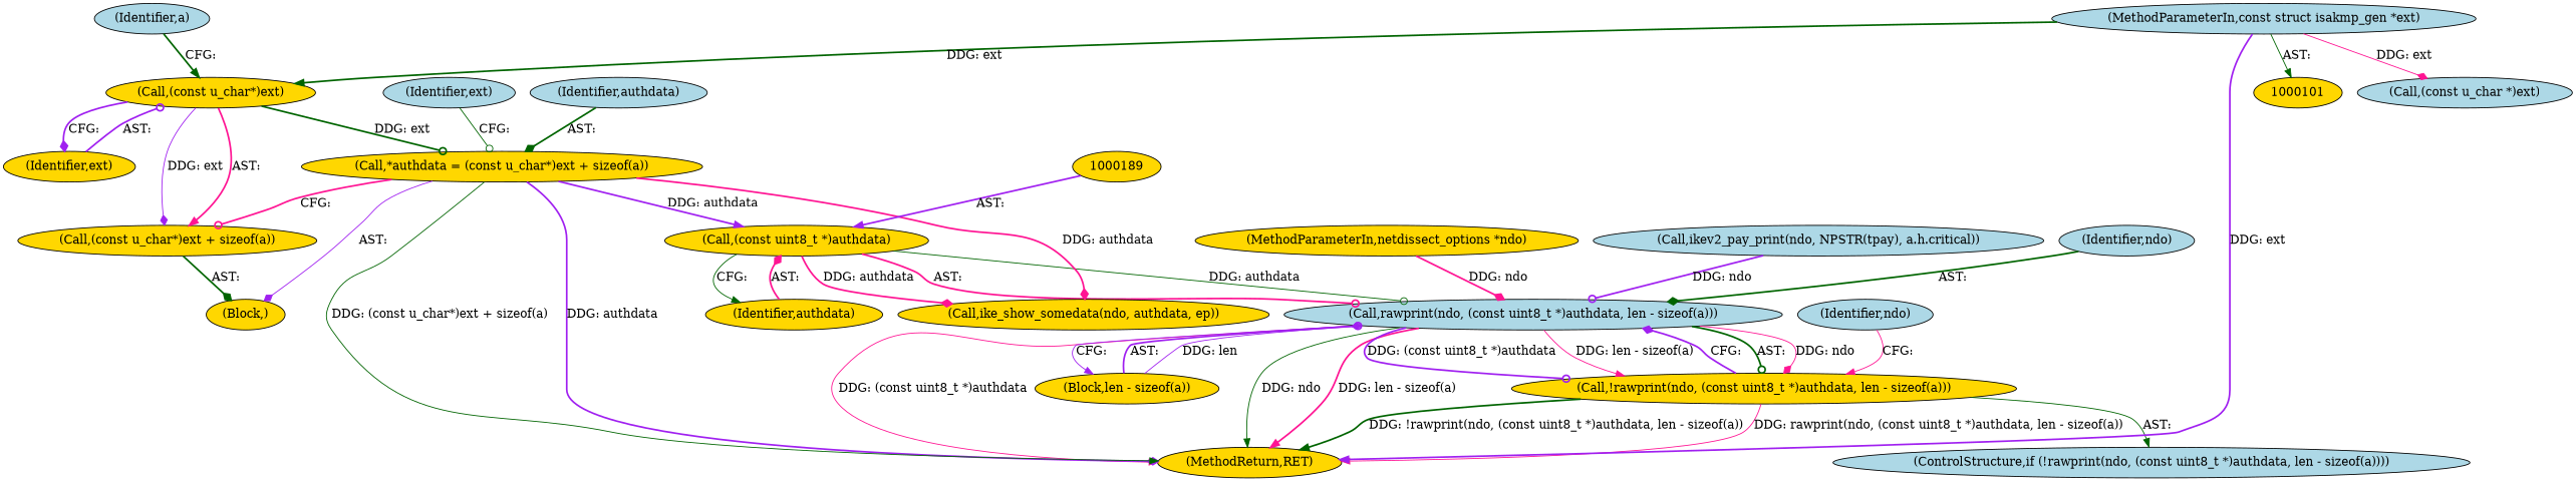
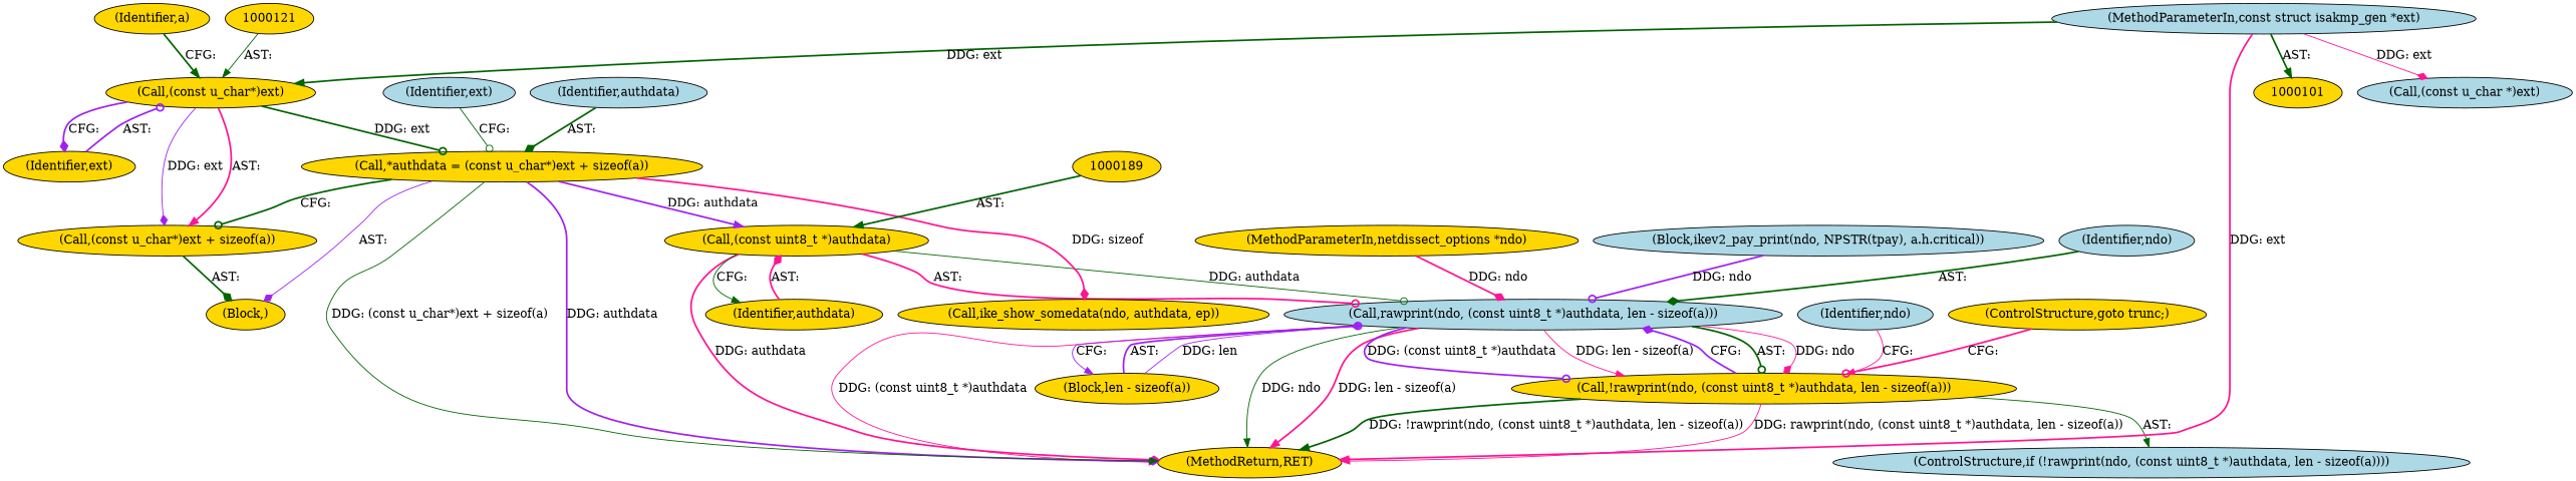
  digraph {
    node [fillcolor=gold style=filled]
    edge [arrowhead=normal color=darkgreen style=bold]
    n1 [label="(Call,(const uint8_t *)authdata)"]
    n2 [fillcolor=lightblue label="(Call,rawprint(ndo, (const uint8_t *)authdata, len - sizeof(a)))"]
    n3 [label="(MethodReturn,RET)"]
    n4 [label="(Identifier,authdata)"]
    n5 [label="(Call,!rawprint(ndo, (const uint8_t *)authdata, len - sizeof(a)))"]
    n6 [label="(Block,len - sizeof(a))"]
    n7 [label="(Call,*authdata = (const u_char*)ext + sizeof(a))"]
    n8 [label="(Call,(const u_char*)ext + sizeof(a))"]
    n9 [label="(Block,)"]
    n10 [label="(Call,ike_show_somedata(ndo, authdata, ep))"]
    n11 [label="(Call,(const u_char*)ext)"]
    n12 [label="(Identifier,ext)"]
    n13 [fillcolor=lightblue label="(MethodParameterIn,const struct isakmp_gen *ext)"]
    n14 [fillcolor=lightblue label="(Call,(const u_char *)ext)"]
    1000101
    n16 [fillcolor=lightblue label="(ControlStructure,if (!rawprint(ndo, (const uint8_t *)authdata, len - sizeof(a))))"]
    n17 [fillcolor=lightblue label="(Identifier,ndo)"]
    n18 [fillcolor=lightblue label="(Identifier,ext)"]
    n19 [fillcolor=lightblue label="(Identifier,ndo)"]
    n20 [label="(MethodParameterIn,netdissect_options *ndo)"]
+   n21 [label="(ControlStructure,goto trunc;)"]
    n22 [fillcolor=lightblue label="(Identifier,authdata)"]
-   n23 [fillcolor=lightblue label="(Call,ikev2_pay_print(ndo, NPSTR(tpay), a.h.critical))"]
-   n24 [fillcolor=lightblue label="(Identifier,a)"]
+   n23 [fillcolor=lightblue label="(Block,ikev2_pay_print(ndo, NPSTR(tpay), a.h.critical))"]
+   n24 [label="(Identifier,a)"]
    1000189
+   1000121
    n1 -> n2 [arrowhead=odot color=deeppink label="AST: "]
    n1 -> n2 [arrowhead=odot label="DDG: authdata" style=solid]
-   n1 -> n10 [arrowhead=diamond color=deeppink label="DDG: authdata"]
+   n1 -> n3 [arrowhead=diamond color=deeppink label="DDG: authdata"]
    n1 -> n4 [label="CFG: " style=solid]
    n2 -> n3 [color=deeppink label="DDG: (const uint8_t *)authdata" style=solid]
    n2 -> n3 [label="DDG: ndo" style=solid]
    n2 -> n3 [color=deeppink label="DDG: len - sizeof(a)"]
    n2 -> n5 [arrowhead=odot label="AST: "]
    n2 -> n5 [arrowhead=diamond color=deeppink label="DDG: ndo" style=solid]
    n2 -> n5 [arrowhead=odot color=purple label="DDG: (const uint8_t *)authdata"]
    n2 -> n5 [color=deeppink label="DDG: len - sizeof(a)" style=solid]
    n2 -> n6 [color=purple label="CFG: " style=solid]
    n4 -> n1 [arrowhead=diamond color=deeppink label="AST: "]
    n5 -> n2 [arrowhead=diamond color=purple label="CFG: "]
    n5 -> n3 [label="DDG: !rawprint(ndo, (const uint8_t *)authdata, len - sizeof(a))"]
    n5 -> n3 [color=deeppink label="DDG: rawprint(ndo, (const uint8_t *)authdata, len - sizeof(a))" style=solid]
    n5 -> n16 [label="AST: " style=solid]
    n6 -> n2 [arrowhead=odot color=purple label="AST: "]
    n6 -> n2 [arrowhead=diamond color=purple label="DDG: len" style=solid]
    n7 -> n1 [color=purple label="DDG: authdata"]
    n7 -> n3 [arrowhead=diamond color=purple label="DDG: authdata"]
    n7 -> n3 [label="DDG: (const u_char*)ext + sizeof(a)" style=solid]
-   n7 -> n8 [arrowhead=odot color=deeppink label="CFG: "]
+   n7 -> n8 [arrowhead=odot label="CFG: "]
    n7 -> n9 [arrowhead=diamond color=purple label="AST: " style=solid]
-   n7 -> n10 [arrowhead=diamond color=deeppink label="DDG: authdata"]
+   n7 -> n10 [arrowhead=diamond color=deeppink label="DDG: sizeof"]
    n8 -> n9 [arrowhead=diamond label="AST: "]
    n11 -> n7 [arrowhead=odot label="DDG: ext"]
    n11 -> n8 [color=deeppink label="AST: "]
    n11 -> n8 [arrowhead=diamond color=purple label="DDG: ext" style=solid]
    n11 -> n12 [arrowhead=diamond color=purple label="CFG: "]
    n12 -> n11 [arrowhead=odot color=purple label="AST: "]
-   n13 -> n3 [color=purple label="DDG: ext"]
+   n13 -> n3 [color=deeppink label="DDG: ext"]
    n13 -> n11 [label="DDG: ext"]
    n13 -> n14 [arrowhead=diamond color=deeppink label="DDG: ext" style=solid]
-   n13 -> 1000101 [label="AST: " style=solid]
+   n13 -> 1000101 [label="AST: "]
    n17 -> n5 [color=deeppink label="CFG: " style=solid]
    n18 -> n7 [arrowhead=odot label="CFG: " style=solid]
    n19 -> n2 [arrowhead=diamond label="AST: "]
    n20 -> n2 [arrowhead=diamond color=deeppink label="DDG: ndo"]
+   n21 -> n5 [arrowhead=odot color=deeppink label="CFG: "]
    n22 -> n7 [arrowhead=diamond label="AST: "]
    n23 -> n2 [arrowhead=odot color=purple label="DDG: ndo"]
    n24 -> n11 [label="CFG: "]
-   1000189 -> n1 [color=purple label="AST: "]
+   1000189 -> n1 [label="AST: "]
+   1000121 -> n11 [label="AST: " style=solid]
  }
